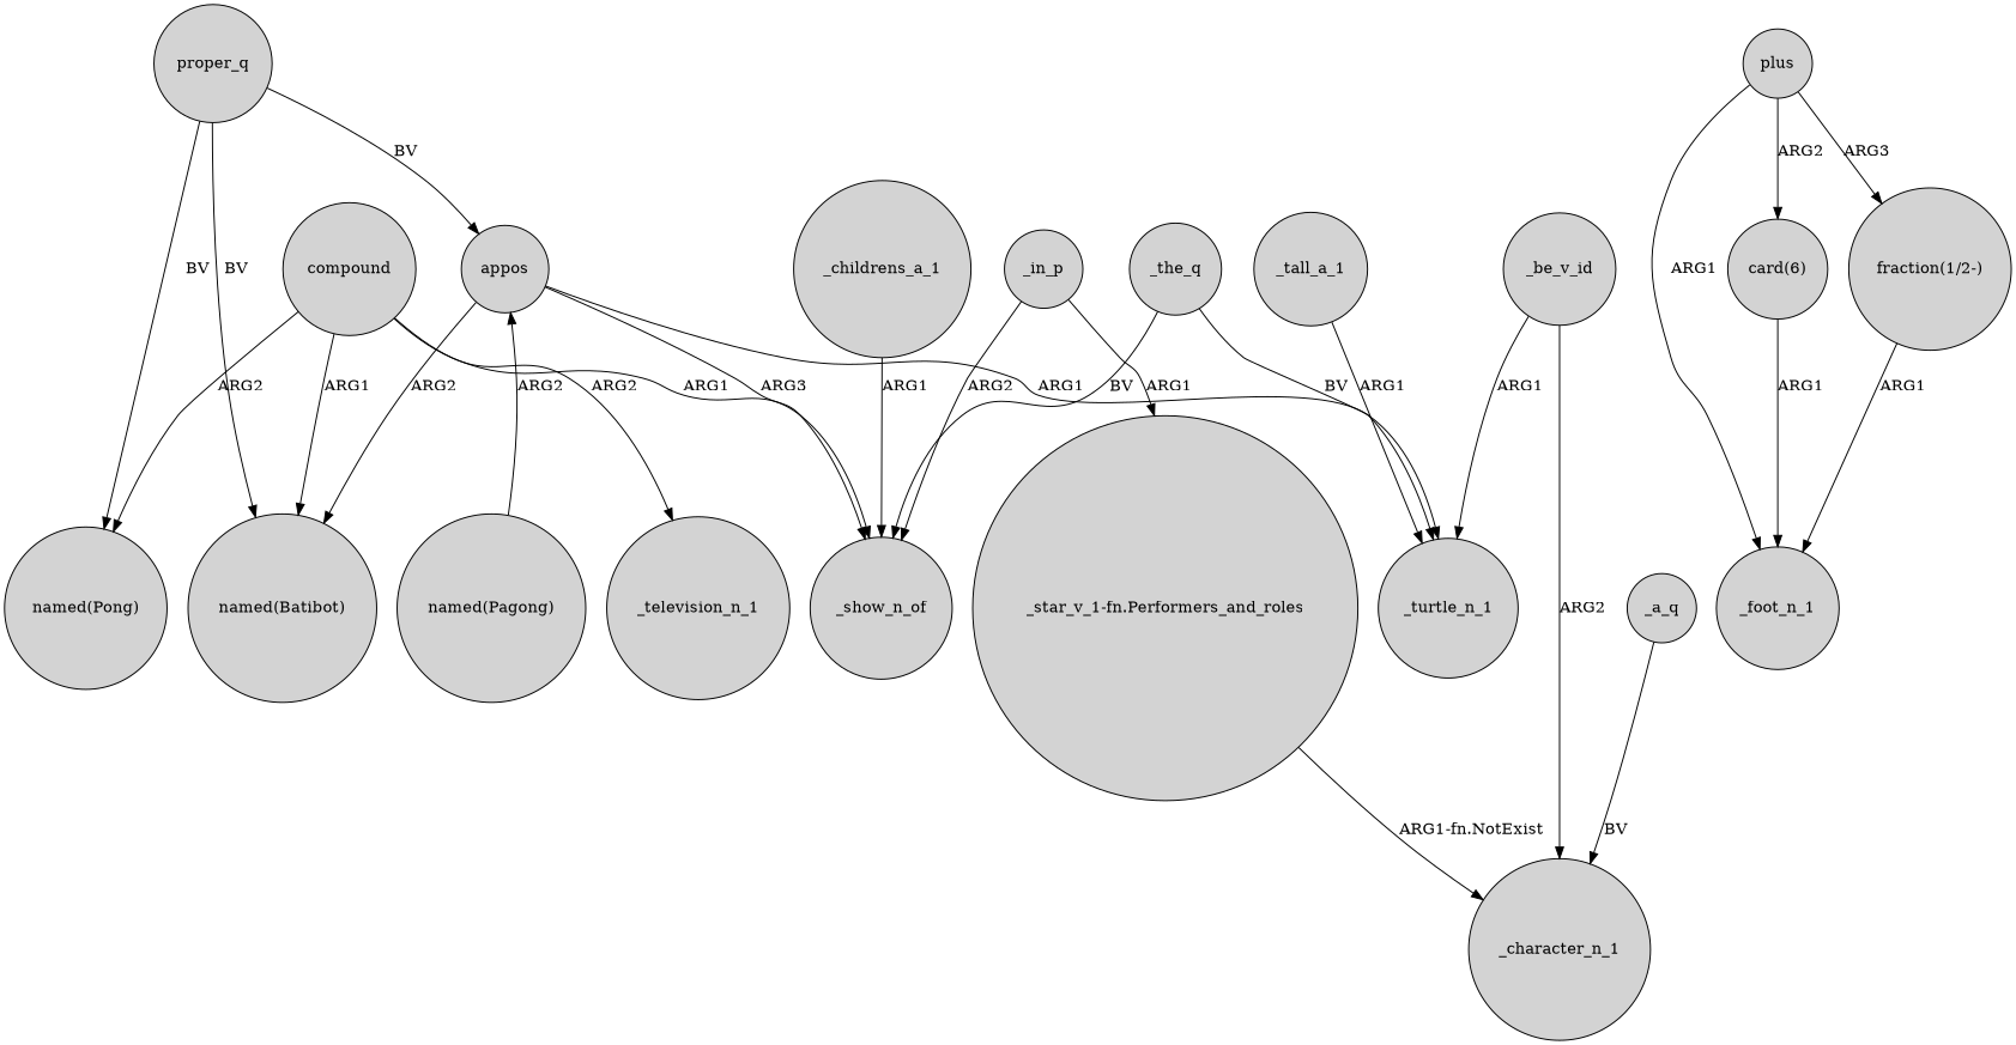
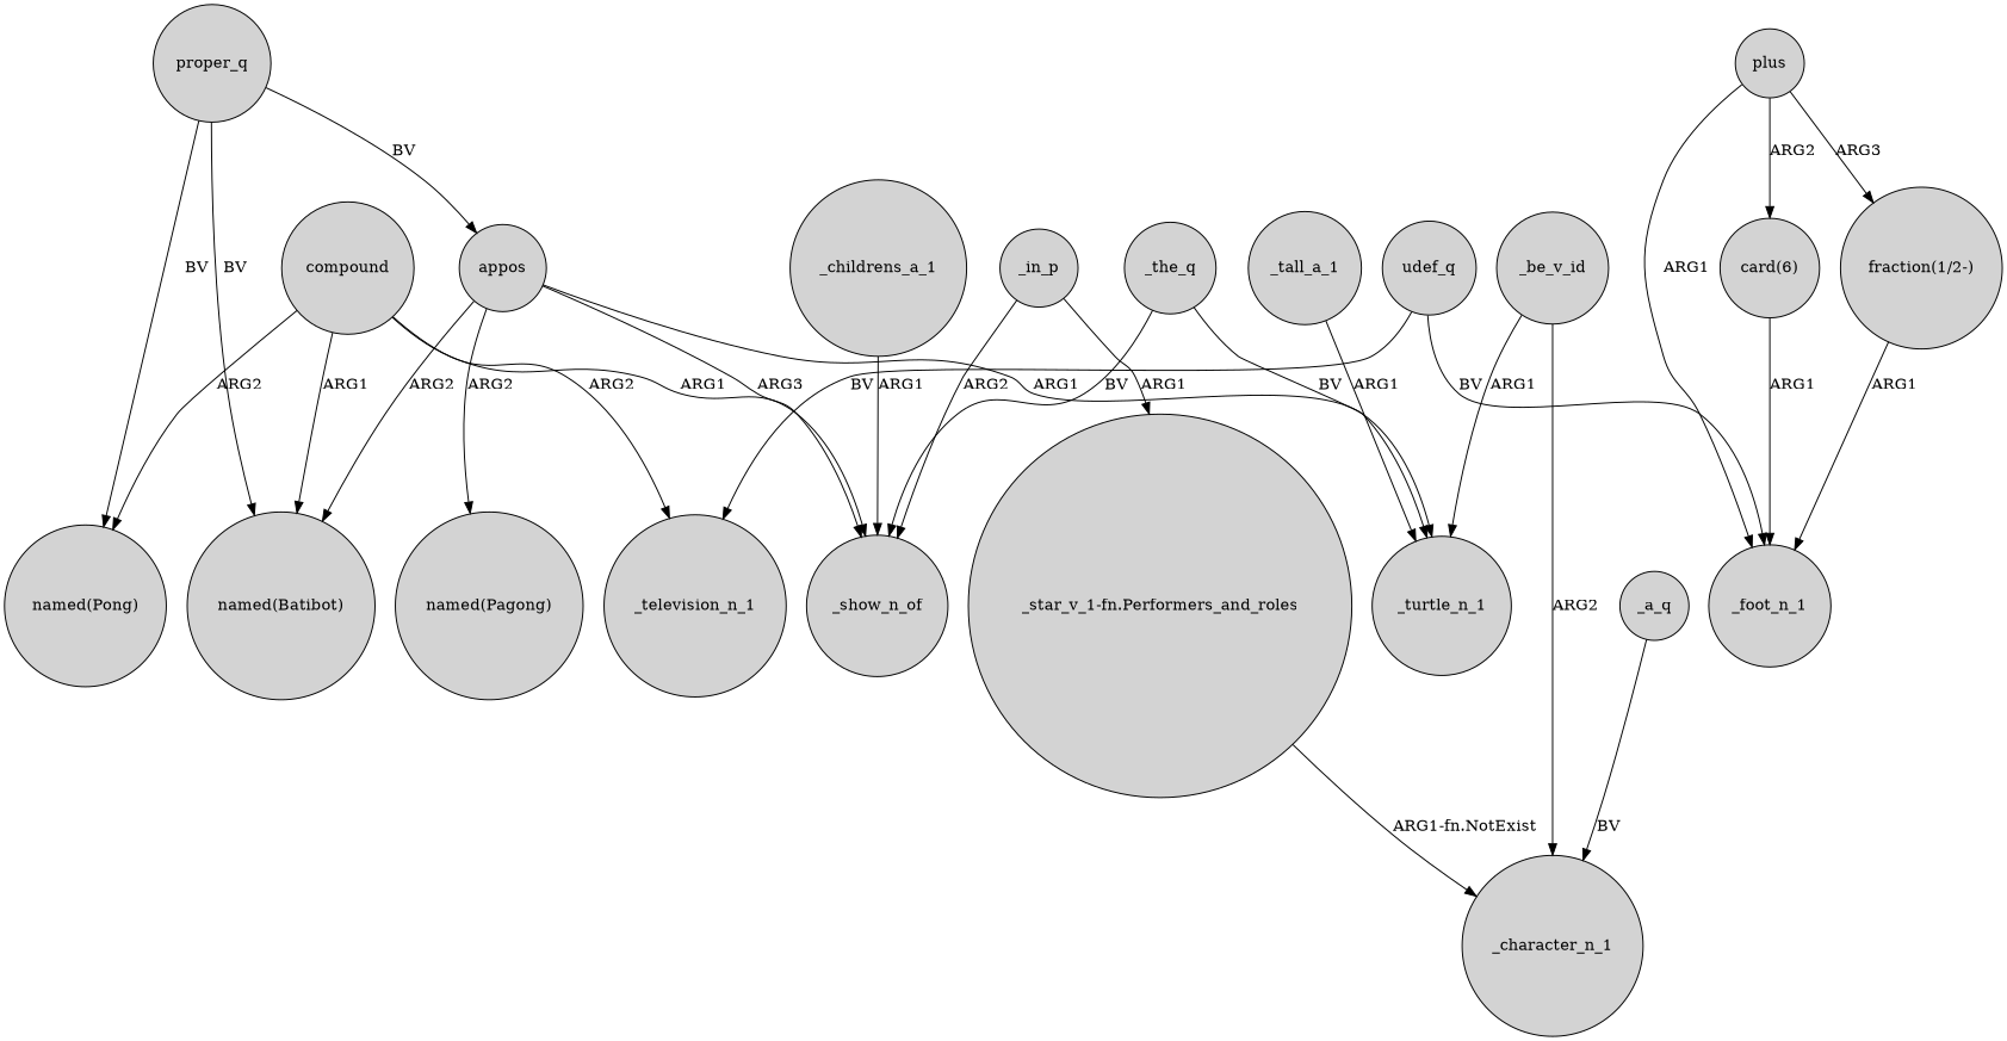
  digraph {
    node [shape=circle style=filled]
    compound
    "named(Pong)"
    _television_n_1
    _show_n_of
    "named(Batibot)"
    _tall_a_1
    _turtle_n_1
+   udef_q
    _foot_n_1
    "card(6)"
    plus
    "fraction(1/2-)"
    appos
    "named(Pagong)"
    _childrens_a_1
    _in_p
    "_star_v_1-fn.Performers_and_roles"
    _character_n_1
    _be_v_id
    _the_q
    proper_q
    _a_q
    compound -> "named(Pong)" [label=ARG2]
    compound -> _television_n_1 [label=ARG2]
    compound -> _show_n_of [label=ARG1]
    compound -> "named(Batibot)" [label=ARG1]
    _tall_a_1 -> _turtle_n_1 [label=ARG1]
+   udef_q -> _television_n_1 [label=BV]
+   udef_q -> _foot_n_1 [label=BV]
    "card(6)" -> _foot_n_1 [label=ARG1]
    plus -> _foot_n_1 [label=ARG1]
    plus -> "card(6)" [label=ARG2]
    plus -> "fraction(1/2-)" [label=ARG3]
    "fraction(1/2-)" -> _foot_n_1 [label=ARG1]
    appos -> _show_n_of [label=ARG3]
    appos -> "named(Batibot)" [label=ARG2]
    appos -> _turtle_n_1 [label=ARG1]
-   "named(Pagong)" -> appos [label=ARG2]
+   appos -> "named(Pagong)" [label=ARG2]
    _childrens_a_1 -> _show_n_of [label=ARG1]
    _in_p -> _show_n_of [label=ARG2]
    _in_p -> "_star_v_1-fn.Performers_and_roles" [label=ARG1]
    "_star_v_1-fn.Performers_and_roles" -> _character_n_1 [label="ARG1-fn.NotExist"]
    _be_v_id -> _turtle_n_1 [label=ARG1]
    _be_v_id -> _character_n_1 [label=ARG2]
    _the_q -> _show_n_of [label=BV]
    _the_q -> _turtle_n_1 [label=BV]
    proper_q -> "named(Pong)" [label=BV]
    proper_q -> "named(Batibot)" [label=BV]
    proper_q -> appos [label=BV]
    _a_q -> _character_n_1 [label=BV]
  }
